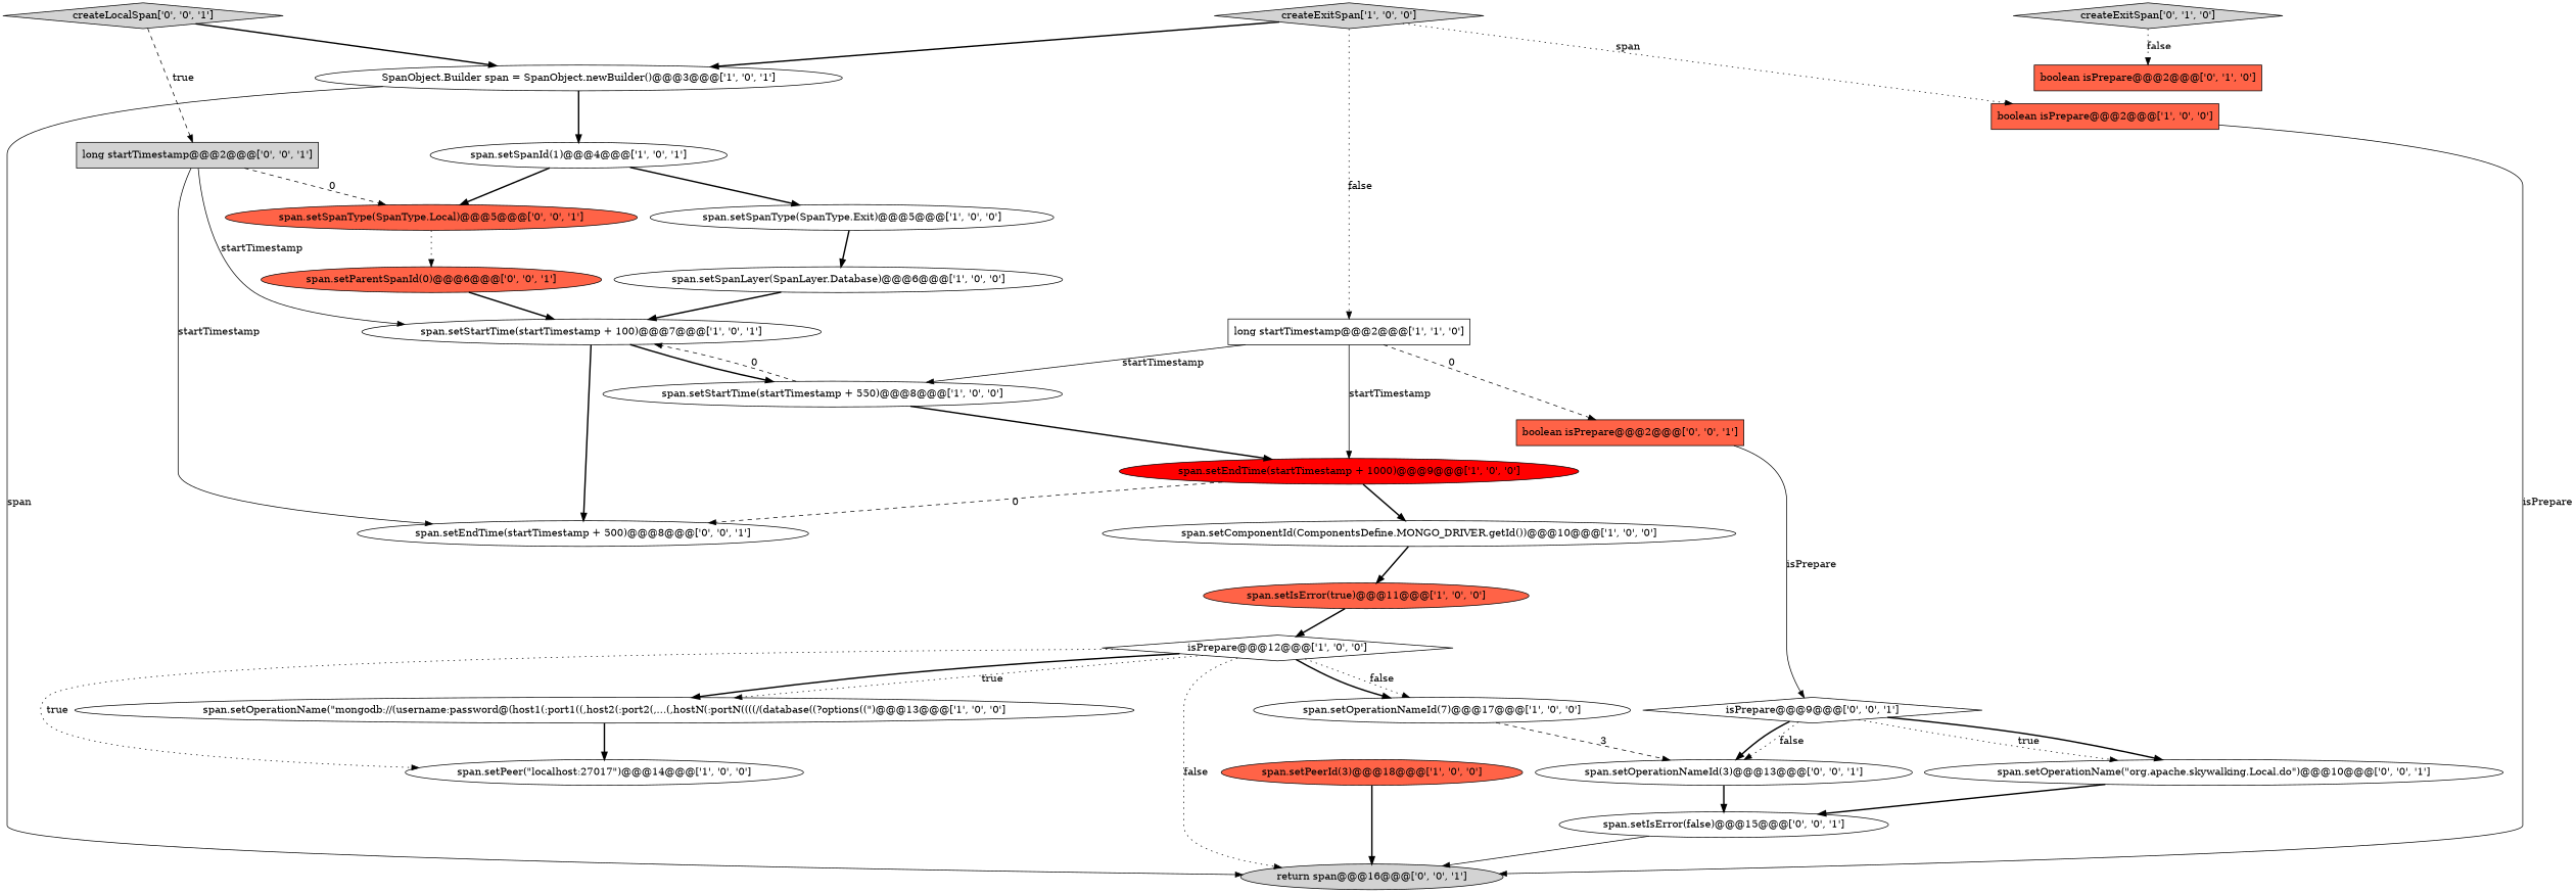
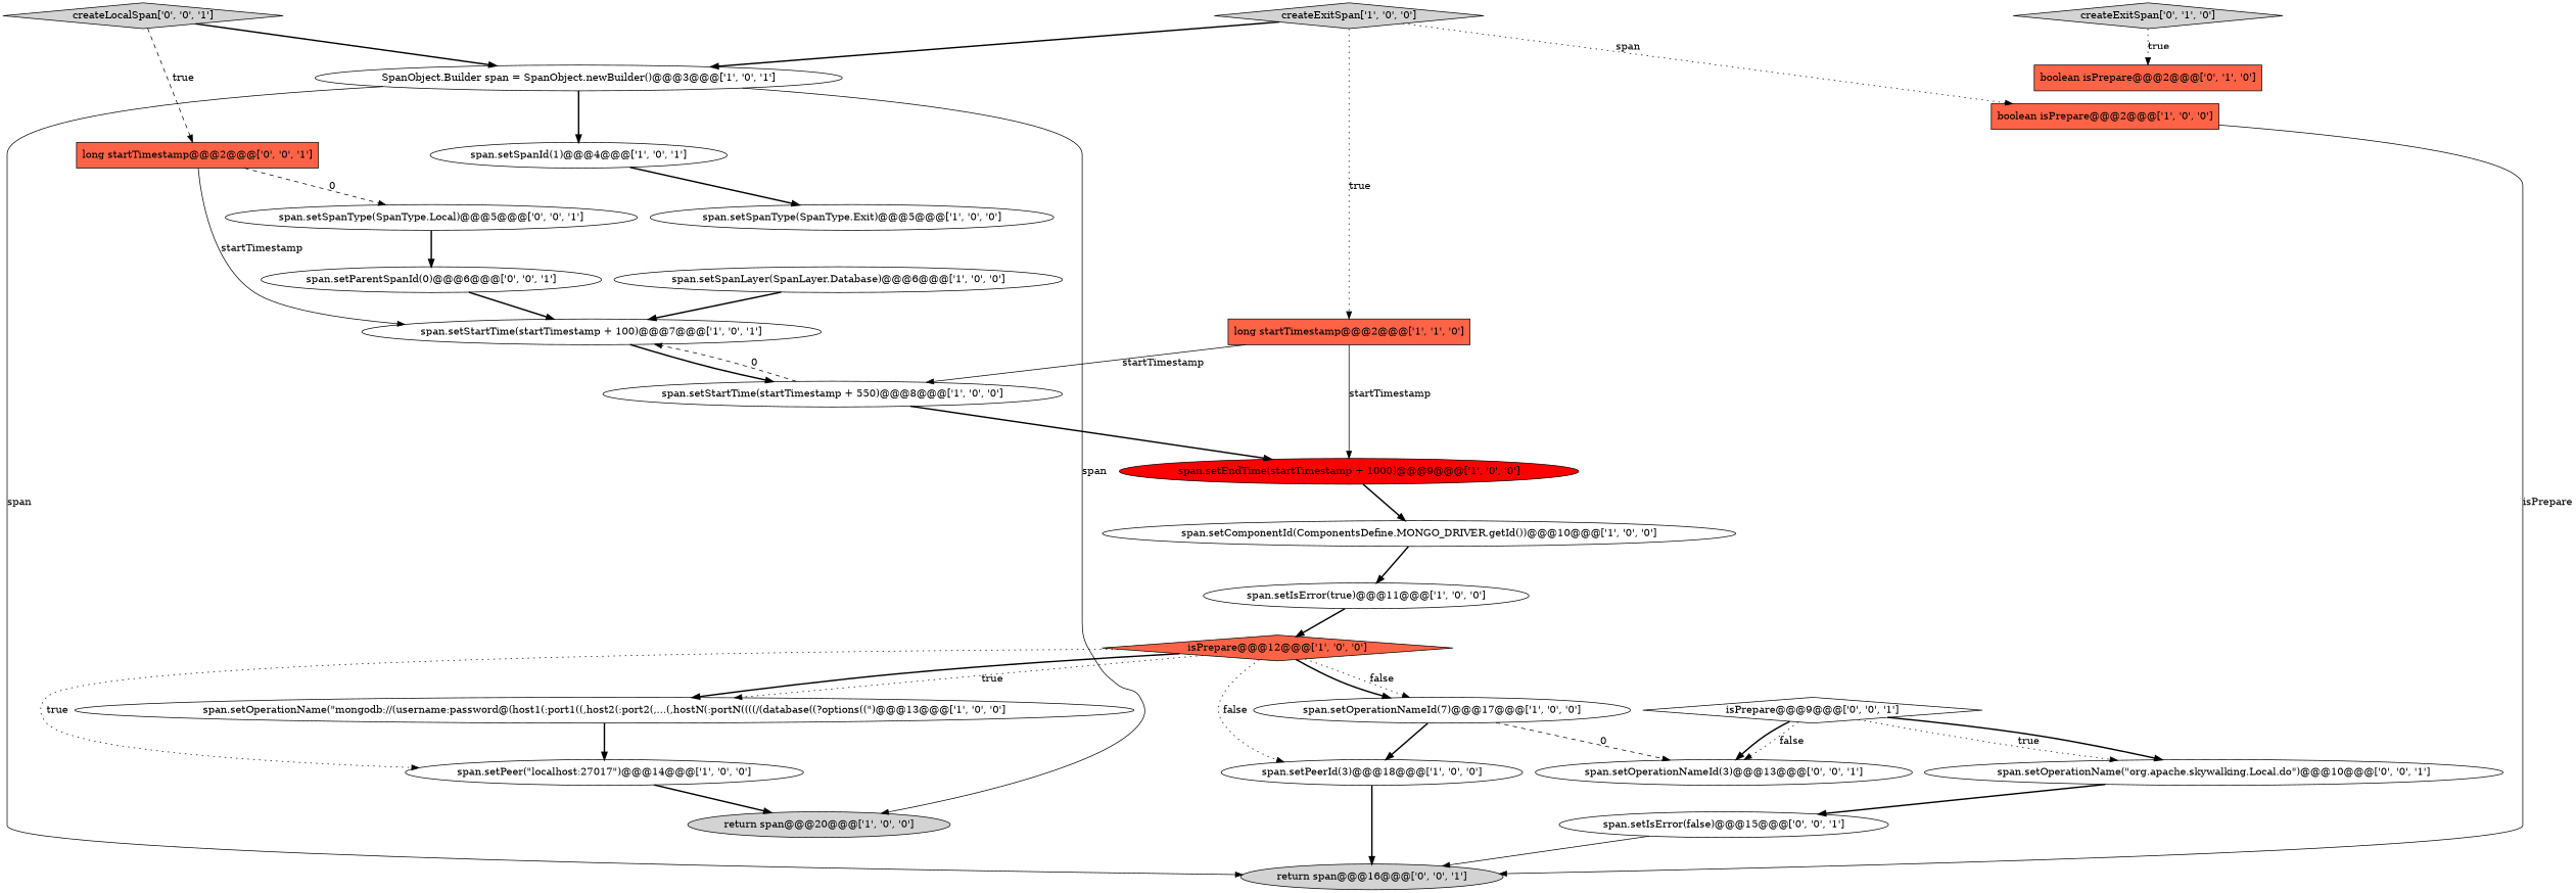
  digraph {
    node [fillcolor=white shape=ellipse style=filled]
    edge [style=bold]
-   n1 [label="span.setEndTime(startTimestamp + 500)@@@8@@@['0', '0', '1']"]
    n2 [label="isPrepare@@@9@@@['0', '0', '1']" shape=diamond]
    n3 [label="span.setOperationName(\"org.apache.skywalking.Local.do\")@@@10@@@['0', '0', '1']"]
    n4 [label="span.setOperationNameId(3)@@@13@@@['0', '0', '1']"]
    n5 [label="span.setStartTime(startTimestamp + 550)@@@8@@@['1', '0', '0']"]
    n6 [label="span.setStartTime(startTimestamp + 100)@@@7@@@['1', '0', '1']"]
    n7 [fillcolor=red label="span.setEndTime(startTimestamp + 1000)@@@9@@@['1', '0', '0']"]
    n8 [label="span.setComponentId(ComponentsDefine.MONGO_DRIVER.getId())@@@10@@@['1', '0', '0']"]
-   n9 [fillcolor=tomato label="span.setPeerId(3)@@@18@@@['1', '0', '0']"]
+   n9 [label="span.setPeerId(3)@@@18@@@['1', '0', '0']"]
    n10 [fillcolor=lightgray label="return span@@@16@@@['0', '0', '1']"]
+   n11 [fillcolor=lightgray label="return span@@@20@@@['1', '0', '0']"]
    n12 [label="span.setIsError(false)@@@15@@@['0', '0', '1']"]
    n13 [fillcolor=tomato label="boolean isPrepare@@@2@@@['0', '1', '0']" shape=box]
    n14 [label="span.setOperationName(\"mongodb://(username:password@(host1(:port1((,host2(:port2(,...(,hostN(:portN((((/(database((?options((\")@@@13@@@['1', '0', '0']"]
    n15 [label="span.setPeer(\"localhost:27017\")@@@14@@@['1', '0', '0']"]
-   n16 [label="isPrepare@@@12@@@['1', '0', '0']" shape=diamond]
+   n16 [fillcolor=tomato label="isPrepare@@@12@@@['1', '0', '0']" shape=diamond]
    n17 [label="span.setOperationNameId(7)@@@17@@@['1', '0', '0']"]
-   n18 [fillcolor=tomato label="span.setIsError(true)@@@11@@@['1', '0', '0']"]
+   n18 [label="span.setIsError(true)@@@11@@@['1', '0', '0']"]
    n19 [label="span.setSpanId(1)@@@4@@@['1', '0', '1']"]
    n20 [label="span.setSpanType(SpanType.Exit)@@@5@@@['1', '0', '0']"]
-   n21 [fillcolor=tomato label="span.setSpanType(SpanType.Local)@@@5@@@['0', '0', '1']"]
+   n21 [label="span.setSpanType(SpanType.Local)@@@5@@@['0', '0', '1']"]
    n22 [label="span.setSpanLayer(SpanLayer.Database)@@@6@@@['1', '0', '0']"]
-   n23 [fillcolor=tomato label="span.setParentSpanId(0)@@@6@@@['0', '0', '1']"]
+   n23 [label="span.setParentSpanId(0)@@@6@@@['0', '0', '1']"]
    n24 [fillcolor=lightgray label="createExitSpan['1', '0', '0']" shape=diamond]
    n25 [fillcolor=tomato label="boolean isPrepare@@@2@@@['1', '0', '0']" shape=box]
    n26 [label="SpanObject.Builder span = SpanObject.newBuilder()@@@3@@@['1', '0', '1']"]
-   n27 [label="long startTimestamp@@@2@@@['1', '1', '0']" shape=box]
-   n28 [fillcolor=tomato label="boolean isPrepare@@@2@@@['0', '0', '1']" shape=box]
+   n27 [fillcolor=tomato label="long startTimestamp@@@2@@@['1', '1', '0']" shape=box]
    n29 [fillcolor=lightgray label="createLocalSpan['0', '0', '1']" shape=diamond]
-   n30 [fillcolor=lightgray label="long startTimestamp@@@2@@@['0', '0', '1']" shape=box]
+   n30 [fillcolor=tomato label="long startTimestamp@@@2@@@['0', '0', '1']" shape=box]
    n31 [fillcolor=lightgray label="createExitSpan['0', '1', '0']" shape=diamond]
    n2 -> n3 [label=true style=dotted]
    n2 -> n3
    n2 -> n4
    n2 -> n4 [label=false style=dotted]
    n3 -> n12
-   n4 -> n12
    n5 -> n6 [label=0 style=dashed]
    n5 -> n7
-   n6 -> n1
    n6 -> n5
-   n7 -> n1 [label=0 style=dashed]
    n7 -> n8
    n8 -> n18
    n9 -> n10
    n12 -> n10 [style=solid]
    n14 -> n15
-   n16 -> n10 [label=false style=dotted]
+   n15 -> n11
+   n16 -> n9 [label=false style=dotted]
    n16 -> n14 [label=true style=dotted]
    n16 -> n14
    n16 -> n15 [label=true style=dotted]
    n16 -> n17 [label=false style=dotted]
    n16 -> n17
-   n17 -> n4 [label=3 style=dashed]
+   n17 -> n4 [label=0 style=dashed]
+   n17 -> n9
    n18 -> n16
    n19 -> n20
-   n19 -> n21
-   n20 -> n22
-   n21 -> n23 [style=dotted]
+   n21 -> n23
    n22 -> n6
    n23 -> n6
    n24 -> n25 [label=span style=dotted]
    n24 -> n26
-   n24 -> n27 [label=false style=dotted]
+   n24 -> n27 [label=true style=dotted]
    n25 -> n10 [label=isPrepare style=solid]
    n26 -> n10 [label=span style=solid]
+   n26 -> n11 [label=span style=solid]
    n26 -> n19
    n27 -> n5 [label=startTimestamp style=solid]
    n27 -> n7 [label=startTimestamp style=solid]
-   n27 -> n28 [label=0 style=dashed]
-   n28 -> n2 [label=isPrepare style=solid]
    n29 -> n26
    n29 -> n30 [label=true style=dashed]
-   n30 -> n1 [label=startTimestamp style=solid]
    n30 -> n6 [label=startTimestamp style=solid]
    n30 -> n21 [label=0 style=dashed]
-   n31 -> n13 [label=false style=dotted]
+   n31 -> n13 [label=true style=dotted]
  }
